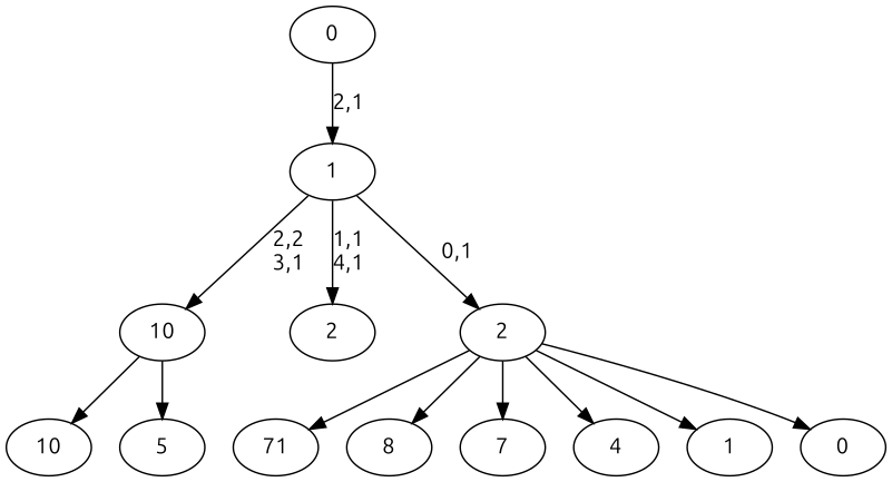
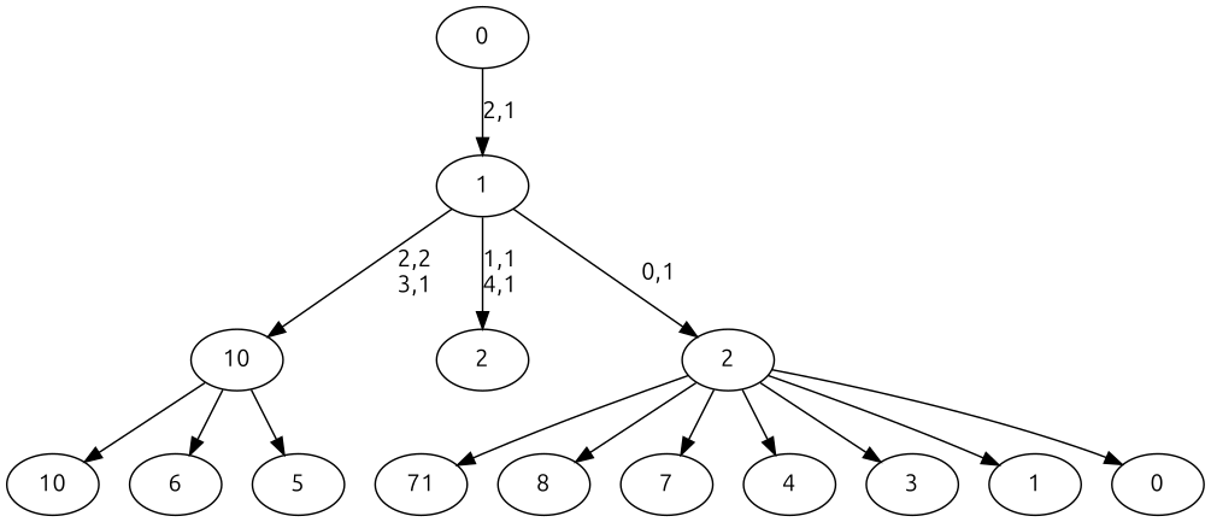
  digraph {
    fontname=Ubuntu
    node [fontname=Ubuntu]
    edge [fontname=Ubuntu]
    n1 [label=71]
    n2 [label=10]
    n3 [label=8]
    n4 [label=7]
+   n5 [label=6]
    n6 [label=5]
    10
    n8 [label=4]
+   n9 [label=3]
    n10 [label=2]
    n11 [label=1]
    n12 [label=0]
    2
    1
    0
    10 -> n2
+   10 -> n5
    10 -> n6
    2 -> n1
    2 -> n3
    2 -> n4
    2 -> n8
+   2 -> n9
    2 -> n11
    2 -> n12
    1 -> 10 [label="2,2\n3,1"]
    1 -> n10 [label="1,1\n4,1"]
    1 -> 2 [label="0,1"]
    0 -> 1 [label="2,1"]
  }
